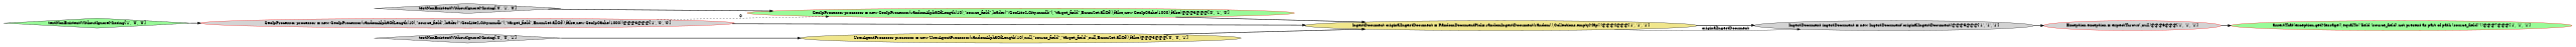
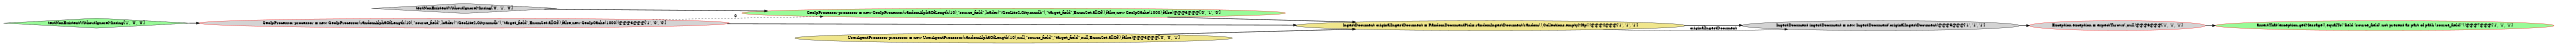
  digraph {
    rankdir=LR
    node [fillcolor=lightgrey shape=ellipse style=filled color=black]
    edge [style=bold]
    n1 [fillcolor=khaki label="UserAgentProcessor processor = new UserAgentProcessor(randomAlphaOfLength(10),null,\"source_field\",\"target_field\",null,EnumSet.allOf(),false)@@@3@@@['0', '0', '1']"]
    n2 [fillcolor=khaki label="IngestDocument originalIngestDocument = RandomDocumentPicks.randomIngestDocument(random(),Collections.emptyMap())@@@4@@@['1', '1', '1']"]
    n3 [fillcolor=palegreen label="assertThat(exception.getMessage(),equalTo(\"field (source_field( not present as part of path (source_field(\"))@@@7@@@['1', '1', '1']" color=red]
-   n4 [label="testNonExistentWithoutIgnoreMissing['0', '0', '1']" shape=diamond]
    n5 [label="IngestDocument ingestDocument = new IngestDocument(originalIngestDocument)@@@5@@@['1', '1', '1']"]
    n6 [label="testNonExistentWithoutIgnoreMissing['0', '1', '0']" shape=diamond]
    n7 [fillcolor=palegreen label="GeoIpProcessor processor = new GeoIpProcessor(randomAlphaOfLength(10),\"source_field\",loader(\"/GeoLite2-City.mmdb\"),\"target_field\",EnumSet.allOf(),false,new GeoIpCache(1000),false)@@@3@@@['0', '1', '0']" color=red]
    n8 [label="Exception exception = expectThrows(,null)@@@6@@@['1', '1', '1']" color=red]
    n9 [label="GeoIpProcessor processor = new GeoIpProcessor(randomAlphaOfLength(10),\"source_field\",loader(\"/GeoLite2-City.mmdb\"),\"target_field\",EnumSet.allOf(),false,new GeoIpCache(1000))@@@3@@@['1', '0', '0']" color=red]
    n10 [fillcolor=palegreen label="testNonExistentWithoutIgnoreMissing['1', '0', '0']" shape=diamond]
    n1 -> n2
    n2 -> n5
    n2 -> n5 [label=originalIngestDocument style=solid]
-   n4 -> n1
    n5 -> n8
    n6 -> n7
    n7 -> n2
    n8 -> n3
    n9 -> n2
    n9 -> n7 [label=0 style=dashed]
    n10 -> n9
  }
